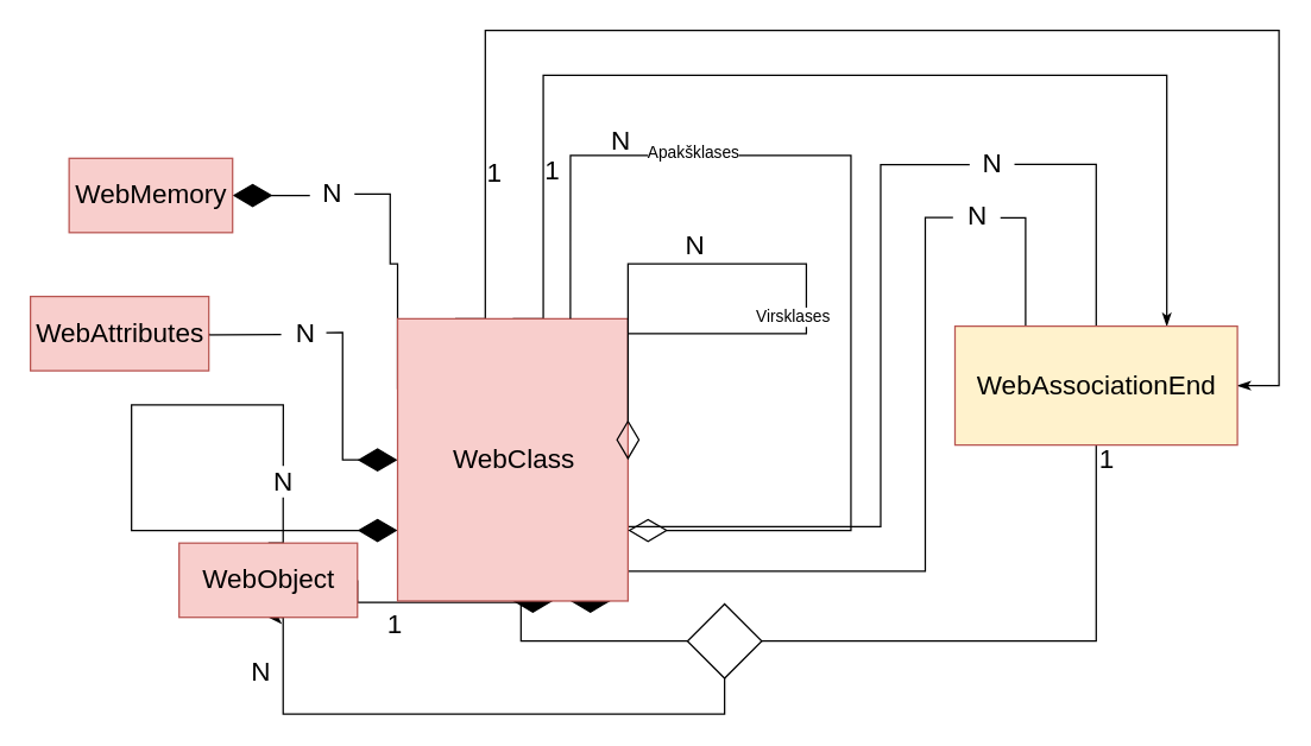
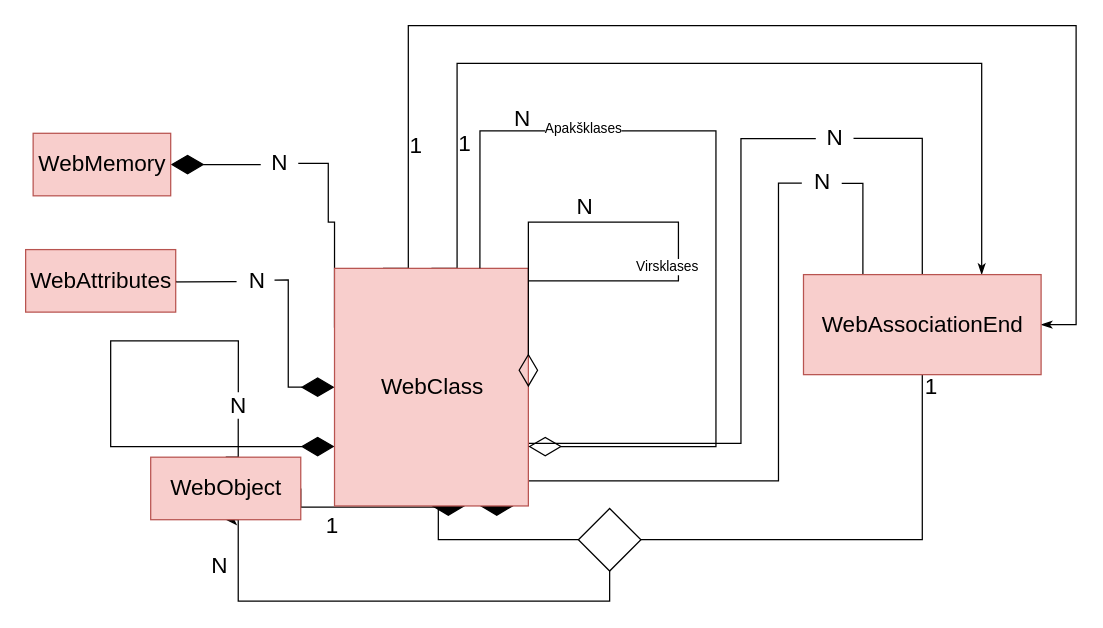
  <mxCell id="0" />
  <mxCell id="1" parent="0" />
  <mxCell id="2" value="" style="endArrow=diamondThin;endFill=1;endSize=24;html=1;rounded=0;edgeStyle=orthogonalEdgeStyle;entryX=0;entryY=0.5;entryDx=0;entryDy=0;startArrow=none;exitX=0.967;exitY=0.467;exitDx=0;exitDy=0;exitPerimeter=0;" parent="1" source="38" target="31" edge="1"><mxGeometry width="160" relative="1" as="geometry"><mxPoint x="220" y="224" as="sourcePoint" /><mxPoint x="272" y="237" as="targetPoint" /><Array as="points"><mxPoint x="230" y="223" /></Array></mxGeometry></mxCell>
  <mxCell id="3" value="" style="endArrow=diamondThin;endFill=1;endSize=24;html=1;rounded=0;edgeStyle=orthogonalEdgeStyle;entryX=1;entryY=0.5;entryDx=0;entryDy=0;startArrow=none;exitX=0;exitY=0.55;exitDx=0;exitDy=0;exitPerimeter=0;" parent="1" source="7" target="37" edge="1"><mxGeometry width="160" relative="1" as="geometry"><mxPoint x="162" y="124" as="sourcePoint" /><mxPoint x="57" y="235" as="targetPoint" /><Array as="points" /></mxGeometry></mxCell>
  <mxCell id="4" value="" style="endArrow=diamondThin;endFill=1;endSize=24;html=1;rounded=0;edgeStyle=orthogonalEdgeStyle;entryX=0;entryY=0.75;entryDx=0;entryDy=0;exitX=0.502;exitY=-0.05;exitDx=0;exitDy=0;startArrow=none;exitPerimeter=0;" parent="1" source="9" target="31" edge="1"><mxGeometry width="160" relative="1" as="geometry"><mxPoint x="287" y="455" as="sourcePoint" /><mxPoint x="272" y="263" as="targetPoint" /><Array as="points"><mxPoint x="88" y="272" /></Array></mxGeometry></mxCell>
  <mxCell id="5" style="edgeStyle=orthogonalEdgeStyle;rounded=0;orthogonalLoop=1;jettySize=auto;html=1;entryX=0.25;entryY=0;entryDx=0;entryDy=0;endArrow=none;endFill=0;exitX=1;exitY=0.5;exitDx=0;exitDy=0;startArrow=classicThin;startFill=1;" parent="1" source="30" target="31" edge="1"><mxGeometry relative="1" as="geometry"><Array as="points"><mxPoint x="860" y="259" /><mxPoint x="860" y="20" /><mxPoint x="326" y="20" /></Array><mxPoint x="367" y="120" as="targetPoint" /><mxPoint x="832" y="349" as="sourcePoint" /></mxGeometry></mxCell>
  <mxCell id="6" style="edgeStyle=orthogonalEdgeStyle;rounded=0;orthogonalLoop=1;jettySize=auto;html=1;entryX=0.5;entryY=0;entryDx=0;entryDy=0;startArrow=classicThin;startFill=1;endArrow=none;endFill=0;exitX=0.75;exitY=0;exitDx=0;exitDy=0;" parent="1" source="30" target="31" edge="1"><mxGeometry relative="1" as="geometry"><Array as="points"><mxPoint x="785" y="50" /><mxPoint x="365" y="50" /></Array><mxPoint x="414.5" y="120" as="targetPoint" /><mxPoint x="832" y="323" as="sourcePoint" /></mxGeometry></mxCell>
  <mxCell id="7" value="&lt;font style=&quot;font-size: 18px&quot;&gt;N&lt;/font&gt;" style="text;html=1;align=center;verticalAlign=middle;resizable=0;points=[];autosize=1;strokeColor=none;fillColor=none;fontSize=12;" parent="1" vertex="1"><mxGeometry x="208" y="120" width="30" height="20" as="geometry" /></mxCell>
  <mxCell id="8" value="" style="endArrow=none;endFill=1;endSize=24;html=1;rounded=0;edgeStyle=orthogonalEdgeStyle;exitX=0;exitY=0.25;exitDx=0;exitDy=0;entryX=1;entryY=0.506;entryDx=0;entryDy=0;entryPerimeter=0;" parent="1" source="31" target="7" edge="1"><mxGeometry width="160" relative="1" as="geometry"><mxPoint x="319.5" y="120" as="sourcePoint" /><mxPoint x="319" y="60" as="targetPoint" /><Array as="points"><mxPoint x="262" y="177" /><mxPoint x="262" y="130" /></Array></mxGeometry></mxCell>
  <mxCell id="9" value="&lt;font style=&quot;font-size: 18px&quot;&gt;N&lt;/font&gt;" style="text;html=1;align=center;verticalAlign=middle;resizable=0;points=[];autosize=1;strokeColor=none;fillColor=none;fontSize=12;" parent="1" vertex="1"><mxGeometry x="175" y="314" width="30" height="20" as="geometry" /></mxCell>
  <mxCell id="10" value="" style="endArrow=none;endFill=1;endSize=24;html=1;rounded=0;edgeStyle=orthogonalEdgeStyle;entryX=0.5;entryY=1.014;entryDx=0;entryDy=0;entryPerimeter=0;exitX=0.5;exitY=0;exitDx=0;exitDy=0;" parent="1" source="29" target="9" edge="1"><mxGeometry width="160" relative="1" as="geometry"><mxPoint x="104" y="340" as="sourcePoint" /><mxPoint x="-148" y="490" as="targetPoint" /><Array as="points"><mxPoint x="190" y="350" /><mxPoint x="190" y="350" /></Array></mxGeometry></mxCell>
  <mxCell id="11" value="" style="endArrow=none;endFill=1;endSize=24;html=1;rounded=0;edgeStyle=orthogonalEdgeStyle;entryX=-0.044;entryY=0.533;entryDx=0;entryDy=0;entryPerimeter=0;exitX=1;exitY=0.5;exitDx=0;exitDy=0;" parent="1" source="36" target="38" edge="1"><mxGeometry width="160" relative="1" as="geometry"><mxPoint x="162" y="180" as="sourcePoint" /><mxPoint x="162.2" y="223.2" as="targetPoint" /><Array as="points"><mxPoint x="110" y="225" /><mxPoint x="170" y="225" /></Array></mxGeometry></mxCell>
  <mxCell id="12" value="" style="endArrow=diamondThin;endFill=1;endSize=24;html=1;rounded=0;edgeStyle=orthogonalEdgeStyle;entryX=0.75;entryY=1;entryDx=0;entryDy=0;startArrow=none;exitX=-0.005;exitY=0.511;exitDx=0;exitDy=0;exitPerimeter=0;" parent="1" source="18" target="31" edge="1"><mxGeometry width="160" relative="1" as="geometry"><mxPoint x="542" y="330" as="sourcePoint" /><mxPoint x="462" y="341" as="targetPoint" /><Array as="points"><mxPoint x="592" y="110" /><mxPoint x="592" y="354" /><mxPoint x="403" y="354" /></Array></mxGeometry></mxCell>
  <mxCell id="13" value="" style="endArrow=diamondThin;endFill=1;endSize=24;html=1;rounded=0;edgeStyle=orthogonalEdgeStyle;startArrow=none;entryX=0.5;entryY=1;entryDx=0;entryDy=0;exitX=-0.044;exitY=0.547;exitDx=0;exitDy=0;exitPerimeter=0;" parent="1" source="14" target="31" edge="1"><mxGeometry width="160" relative="1" as="geometry"><mxPoint x="792" y="400" as="sourcePoint" /><mxPoint x="462" y="367" as="targetPoint" /><Array as="points"><mxPoint x="622" y="146" /><mxPoint x="622" y="384" /><mxPoint x="365" y="384" /></Array></mxGeometry></mxCell>
  <mxCell id="14" value="&lt;font style=&quot;font-size: 18px&quot;&gt;N&lt;/font&gt;" style="text;html=1;align=center;verticalAlign=middle;resizable=0;points=[];autosize=1;strokeColor=none;fillColor=none;fontSize=12;" parent="1" vertex="1"><mxGeometry x="642" y="135" width="30" height="20" as="geometry" /></mxCell>
  <mxCell id="15" value="" style="endArrow=none;endFill=1;endSize=24;html=1;rounded=0;edgeStyle=orthogonalEdgeStyle;exitX=0.25;exitY=0;exitDx=0;exitDy=0;entryX=1.019;entryY=0.555;entryDx=0;entryDy=0;entryPerimeter=0;" parent="1" source="30" target="14" edge="1"><mxGeometry width="160" relative="1" as="geometry"><mxPoint x="688.5" y="179" as="sourcePoint" /><mxPoint x="712" y="139" as="targetPoint" /><Array as="points"><mxPoint x="690" y="146" /></Array></mxGeometry></mxCell>
  <mxCell id="16" value="&lt;font style=&quot;font-size: 18px&quot;&gt;1&lt;/font&gt;" style="text;html=1;align=center;verticalAlign=middle;resizable=0;points=[];autosize=1;strokeColor=none;fillColor=none;fontSize=12;" parent="1" vertex="1"><mxGeometry x="356" y="105" width="30" height="20" as="geometry" /></mxCell>
  <mxCell id="17" value="&lt;font style=&quot;font-size: 18px&quot;&gt;1&lt;/font&gt;" style="text;html=1;align=center;verticalAlign=middle;resizable=0;points=[];autosize=1;strokeColor=none;fillColor=none;fontSize=12;" parent="1" vertex="1"><mxGeometry x="317" y="106" width="30" height="20" as="geometry" /></mxCell>
  <mxCell id="18" value="&lt;font style=&quot;font-size: 18px&quot;&gt;N&lt;/font&gt;" style="text;html=1;align=center;verticalAlign=middle;resizable=0;points=[];autosize=1;strokeColor=none;fillColor=none;fontSize=12;" parent="1" vertex="1"><mxGeometry x="652" y="100" width="30" height="20" as="geometry" /></mxCell>
  <mxCell id="19" value="" style="endArrow=none;endFill=1;endSize=24;html=1;rounded=0;edgeStyle=orthogonalEdgeStyle;exitX=0.5;exitY=0;exitDx=0;exitDy=0;" parent="1" source="30" target="18" edge="1"><mxGeometry width="160" relative="1" as="geometry"><mxPoint x="737" y="180" as="sourcePoint" /><mxPoint x="607" y="350" as="targetPoint" /><Array as="points"><mxPoint x="737" y="110" /></Array></mxGeometry></mxCell>
  <mxCell id="20" style="edgeStyle=orthogonalEdgeStyle;rounded=0;orthogonalLoop=1;jettySize=auto;html=1;entryX=0.5;entryY=1;entryDx=0;entryDy=0;endArrow=classic;endFill=1;" parent="1" source="21" target="29" edge="1"><mxGeometry relative="1" as="geometry"><Array as="points"><mxPoint x="487" y="480" /><mxPoint x="190" y="480" /></Array><mxPoint x="56.5" y="340" as="targetPoint" /></mxGeometry></mxCell>
  <mxCell id="21" value="" style="rhombus;whiteSpace=wrap;html=1;" parent="1" vertex="1"><mxGeometry x="462" y="406" width="50" height="50" as="geometry" /></mxCell>
  <mxCell id="22" value="" style="endArrow=none;endFill=1;endSize=24;html=1;rounded=0;edgeStyle=orthogonalEdgeStyle;entryX=0;entryY=0.5;entryDx=0;entryDy=0;exitX=1;exitY=0.5;exitDx=0;exitDy=0;" parent="1" source="29" target="21" edge="1"><mxGeometry width="160" relative="1" as="geometry"><mxPoint x="199" y="509" as="sourcePoint" /><mxPoint x="67" y="315.28" as="targetPoint" /><Array as="points"><mxPoint x="350" y="405" /><mxPoint x="350" y="431" /></Array></mxGeometry></mxCell>
  <mxCell id="23" value="" style="endArrow=none;endFill=1;endSize=24;html=1;rounded=0;edgeStyle=orthogonalEdgeStyle;entryX=0.5;entryY=1;entryDx=0;entryDy=0;exitX=1;exitY=0.5;exitDx=0;exitDy=0;" parent="1" source="21" target="30" edge="1"><mxGeometry width="160" relative="1" as="geometry"><mxPoint x="113.43" y="531.61" as="sourcePoint" /><mxPoint x="737" y="362" as="targetPoint" /><Array as="points"><mxPoint x="737" y="431" /></Array></mxGeometry></mxCell>
  <mxCell id="24" value="&lt;font style=&quot;font-size: 18px&quot;&gt;N&lt;/font&gt;" style="text;html=1;align=center;verticalAlign=middle;resizable=0;points=[];autosize=1;strokeColor=none;fillColor=none;fontSize=12;" parent="1" vertex="1"><mxGeometry x="160" y="442" width="30" height="20" as="geometry" /></mxCell>
  <mxCell id="25" value="&lt;font style=&quot;font-size: 18px&quot;&gt;1&lt;/font&gt;" style="text;html=1;align=center;verticalAlign=middle;resizable=0;points=[];autosize=1;strokeColor=none;fillColor=none;fontSize=12;" parent="1" vertex="1"><mxGeometry x="250" y="410" width="30" height="20" as="geometry" /></mxCell>
  <mxCell id="26" value="&lt;font style=&quot;font-size: 18px&quot;&gt;1&lt;/font&gt;" style="text;html=1;align=center;verticalAlign=middle;resizable=0;points=[];autosize=1;strokeColor=none;fillColor=none;fontSize=12;" parent="1" vertex="1"><mxGeometry x="729" y="299" width="30" height="20" as="geometry" /></mxCell>
  <mxCell id="27" value="&lt;font style=&quot;font-size: 18px&quot;&gt;N&lt;/font&gt;" style="text;html=1;align=center;verticalAlign=middle;resizable=0;points=[];autosize=1;strokeColor=none;fillColor=none;fontSize=12;" parent="1" vertex="1"><mxGeometry x="402" y="85" width="30" height="20" as="geometry" /></mxCell>
  <mxCell id="28" value="&lt;font style=&quot;font-size: 18px&quot;&gt;N&lt;/font&gt;" style="text;html=1;align=center;verticalAlign=middle;resizable=0;points=[];autosize=1;strokeColor=none;fillColor=none;fontSize=12;" parent="1" vertex="1"><mxGeometry x="452" y="155" width="30" height="20" as="geometry" /></mxCell>
  <mxCell id="29" value="&lt;font style=&quot;font-size: 18px&quot;&gt;WebObject&lt;/font&gt;" style="html=1;fillColor=#f8cecc;strokeColor=#b85450;" parent="1" vertex="1"><mxGeometry x="120" y="365" width="120" height="50" as="geometry" /></mxCell>
- <mxCell id="30" value="&lt;font style=&quot;font-size: 18px&quot;&gt;WebAssociationEnd&lt;/font&gt;" style="html=1;fillColor=#fff2cc;strokeColor=#b85450;" parent="1" vertex="1"><mxGeometry x="642" y="219" width="190" height="80" as="geometry" /></mxCell>
+ <mxCell id="30" value="&lt;font style=&quot;font-size: 18px&quot;&gt;WebAssociationEnd&lt;/font&gt;" style="html=1;fillColor=#f8cecc;strokeColor=#b85450;" parent="1" vertex="1"><mxGeometry x="642" y="219" width="190" height="80" as="geometry" /></mxCell>
  <mxCell id="31" value="&lt;font style=&quot;font-size: 18px&quot;&gt;WebClass&lt;/font&gt;" style="html=1;fillColor=#f8cecc;strokeColor=#b85450;" parent="1" vertex="1"><mxGeometry x="267" y="214" width="155" height="190" as="geometry" /></mxCell>
  <mxCell id="32" value="" style="endArrow=diamondThin;endFill=0;endSize=24;html=1;rounded=0;edgeStyle=orthogonalEdgeStyle;entryX=1;entryY=0.75;entryDx=0;entryDy=0;exitX=0.75;exitY=0;exitDx=0;exitDy=0;" parent="1" source="31" target="31" edge="1"><mxGeometry width="160" relative="1" as="geometry"><mxPoint x="445.09" y="119.22" as="sourcePoint" /><mxPoint x="462" y="315" as="targetPoint" /><Array as="points"><mxPoint x="403" y="104" /><mxPoint x="572" y="104" /><mxPoint x="572" y="272" /></Array></mxGeometry></mxCell>
  <mxCell id="33" value="Apakšklases" style="edgeLabel;html=1;align=center;verticalAlign=middle;resizable=0;points=[];" parent="32" vertex="1" connectable="0"><mxGeometry x="-0.452" y="3" relative="1" as="geometry"><mxPoint as="offset" /></mxGeometry></mxCell>
  <mxCell id="34" value="" style="endArrow=diamondThin;endFill=0;endSize=24;html=1;rounded=0;edgeStyle=orthogonalEdgeStyle;entryX=1;entryY=0.5;entryDx=0;entryDy=0;exitX=1;exitY=0.25;exitDx=0;exitDy=0;" parent="1" source="31" target="31" edge="1"><mxGeometry width="160" relative="1" as="geometry"><mxPoint x="461.81" y="132.74" as="sourcePoint" /><mxPoint x="462" y="289" as="targetPoint" /><Array as="points"><mxPoint x="542" y="177" /><mxPoint x="542" y="224" /></Array></mxGeometry></mxCell>
  <mxCell id="35" value="Virsklases" style="edgeLabel;html=1;align=center;verticalAlign=middle;resizable=0;points=[];" parent="34" vertex="1" connectable="0"><mxGeometry x="0.079" y="3" relative="1" as="geometry"><mxPoint x="-13" y="-6" as="offset" /></mxGeometry></mxCell>
  <mxCell id="36" value="&lt;font style=&quot;font-size: 18px&quot;&gt;WebAttributes&lt;/font&gt;" style="html=1;fillColor=#f8cecc;strokeColor=#b85450;" parent="1" vertex="1"><mxGeometry x="20" y="199" width="120" height="50" as="geometry" /></mxCell>
- <mxCell id="37" value="&lt;font style=&quot;font-size: 18px&quot;&gt;WebMemory&lt;/font&gt;" style="html=1;fillColor=#f8cecc;strokeColor=#b85450;" parent="1" vertex="1"><mxGeometry x="46" y="106" width="110" height="50" as="geometry" /></mxCell>
+ <mxCell id="37" value="&lt;font style=&quot;font-size: 18px&quot;&gt;WebMemory&lt;/font&gt;" style="html=1;fillColor=#f8cecc;strokeColor=#b85450;" parent="1" vertex="1"><mxGeometry x="26" y="106" width="110" height="50" as="geometry" /></mxCell>
  <mxCell id="38" value="&lt;font style=&quot;font-size: 18px&quot;&gt;N&lt;/font&gt;" style="text;html=1;align=center;verticalAlign=middle;resizable=0;points=[];autosize=1;strokeColor=none;fillColor=none;fontSize=12;" parent="1" vertex="1"><mxGeometry x="190" y="214" width="30" height="20" as="geometry" /></mxCell>
